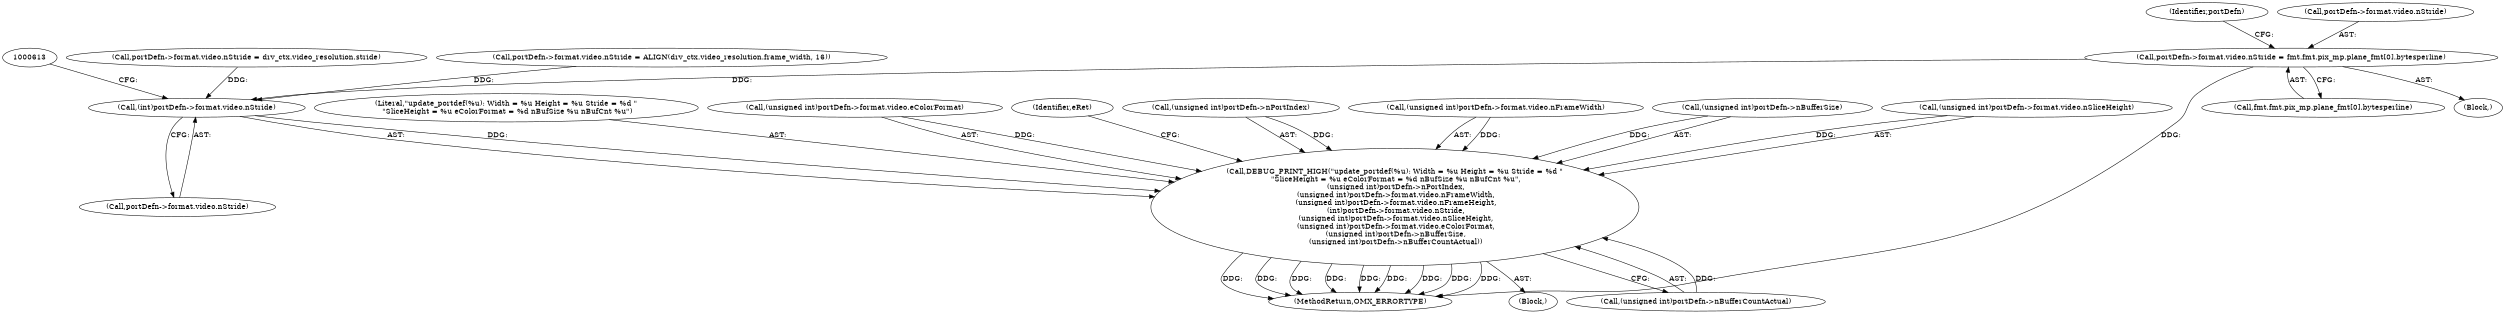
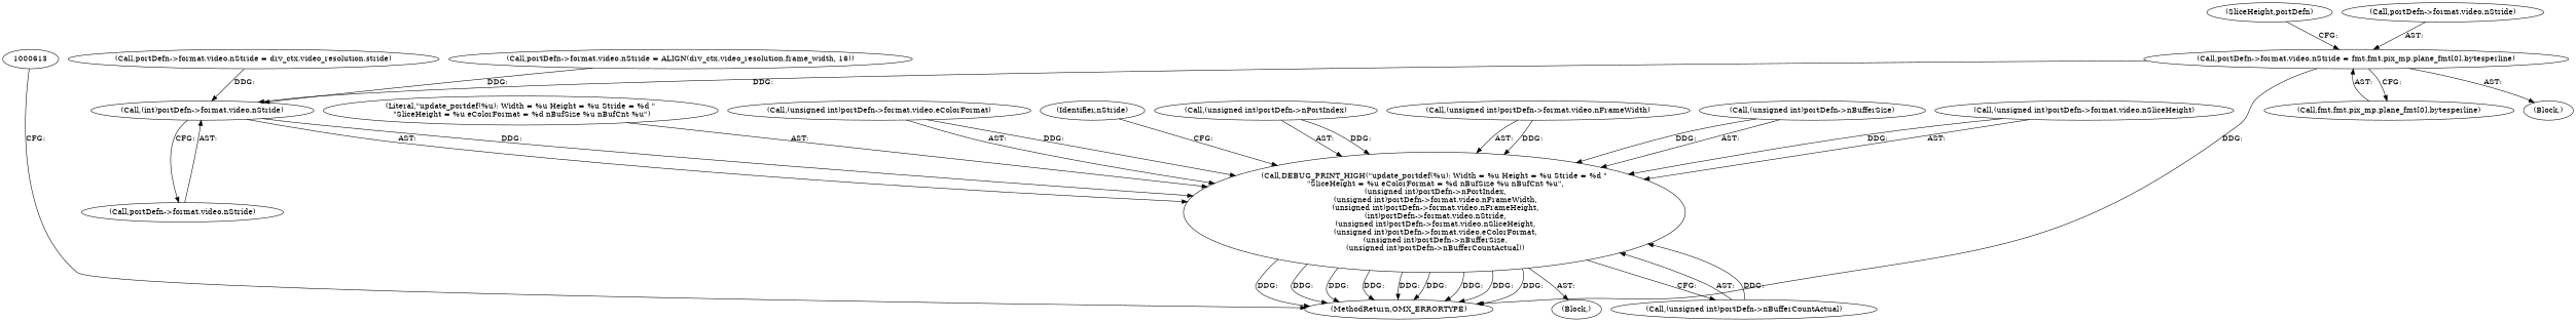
  digraph {
    n1 [label="(Call,portDefn->format.video.nStride = fmt.fmt.pix_mp.plane_fmt[0].bytesperline)"]
    n2 [label="(Call,(int)portDefn->format.video.nStride)"]
    n3 [label="(MethodReturn,OMX_ERRORTYPE)"]
    n4 [label="(Call,fmt.fmt.pix_mp.plane_fmt[0].bytesperline)"]
    n5 [label="(Block,)"]
    n6 [label="(Call,DEBUG_PRINT_HIGH(\"update_portdef(%u): Width = %u Height = %u Stride = %d \"\n \"SliceHeight = %u eColorFormat = %d nBufSize %u nBufCnt %u\",\n (unsigned int)portDefn->nPortIndex,\n (unsigned int)portDefn->format.video.nFrameWidth,\n (unsigned int)portDefn->format.video.nFrameHeight,\n (int)portDefn->format.video.nStride,\n (unsigned int)portDefn->format.video.nSliceHeight,\n (unsigned int)portDefn->format.video.eColorFormat,\n (unsigned int)portDefn->nBufferSize,\n (unsigned int)portDefn->nBufferCountActual))"]
    n7 [label="(Call,portDefn->format.video.nStride)"]
    n8 [label="(Block,)"]
    n9 [label="(Call,(unsigned int)portDefn->nBufferCountActual)"]
    n10 [label="(Call,(unsigned int)portDefn->format.video.nFrameWidth)"]
    n11 [label="(Call,(unsigned int)portDefn->nBufferSize)"]
    n12 [label="(Call,portDefn->format.video.nStride = drv_ctx.video_resolution.stride)"]
-   n13 [label="(Identifier,portDefn)"]
+   n13 [label="(SliceHeight,portDefn)"]
    n14 [label="(Call,(unsigned int)portDefn->format.video.nSliceHeight)"]
    n15 [label="(Call,portDefn->format.video.nStride = ALIGN(drv_ctx.video_resolution.frame_width, 16))"]
    n16 [label="(Literal,\"update_portdef(%u): Width = %u Height = %u Stride = %d \"\n \"SliceHeight = %u eColorFormat = %d nBufSize %u nBufCnt %u\")"]
    n17 [label="(Call,(unsigned int)portDefn->format.video.eColorFormat)"]
-   n18 [label="(Identifier,eRet)"]
+   n18 [label="(Identifier,nStride)"]
    n19 [label="(Call,portDefn->format.video.nStride)"]
    n20 [label="(Call,(unsigned int)portDefn->nPortIndex)"]
    n21 [label=1000613]
    n1 -> n2 [label="DDG: "]
    n1 -> n3 [label="DDG: "]
    n1 -> n4 [label="CFG: "]
    n1 -> n5 [label="AST: "]
    n2 -> n6 [label="AST: "]
    n2 -> n6 [label="DDG: "]
    n2 -> n7 [label="CFG: "]
    n4 -> n1 [label="AST: "]
    n6 -> n3 [label="DDG: "]
    n6 -> n3 [label="DDG: "]
    n6 -> n3 [label="DDG: "]
    n6 -> n3 [label="DDG: "]
    n6 -> n3 [label="DDG: "]
    n6 -> n3 [label="DDG: "]
    n6 -> n3 [label="DDG: "]
    n6 -> n3 [label="DDG: "]
    n6 -> n3 [label="DDG: "]
    n6 -> n8 [label="AST: "]
    n6 -> n9 [label="CFG: "]
    n7 -> n2 [label="AST: "]
    n9 -> n6 [label="AST: "]
    n9 -> n6 [label="DDG: "]
    n10 -> n6 [label="AST: "]
    n10 -> n6 [label="DDG: "]
    n11 -> n6 [label="AST: "]
    n11 -> n6 [label="DDG: "]
    n12 -> n2 [label="DDG: "]
    n13 -> n1 [label="CFG: "]
    n14 -> n6 [label="AST: "]
    n14 -> n6 [label="DDG: "]
    n15 -> n2 [label="DDG: "]
    n16 -> n6 [label="AST: "]
    n17 -> n6 [label="AST: "]
    n17 -> n6 [label="DDG: "]
    n18 -> n6 [label="CFG: "]
    n19 -> n1 [label="AST: "]
    n20 -> n6 [label="AST: "]
    n20 -> n6 [label="DDG: "]
-   n21 -> n2 [label="CFG: "]
+   n21 -> n3 [label="CFG: "]
  }
